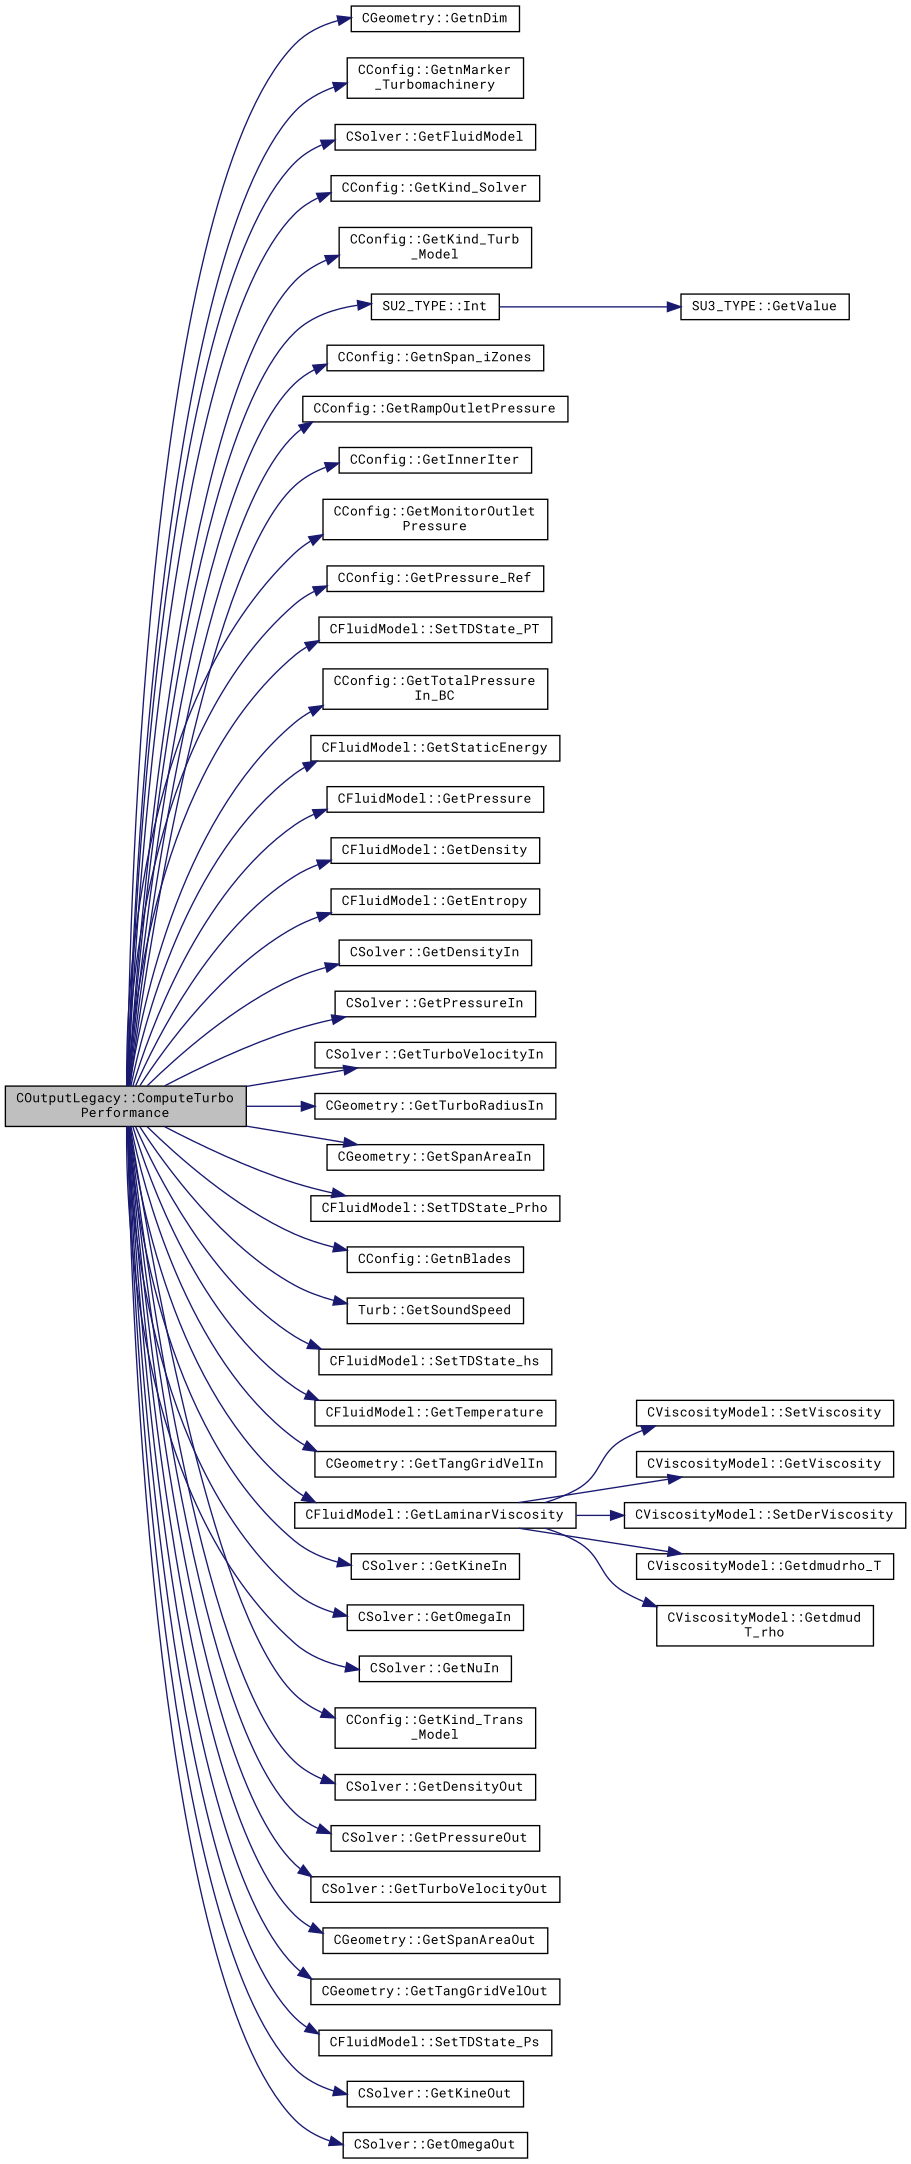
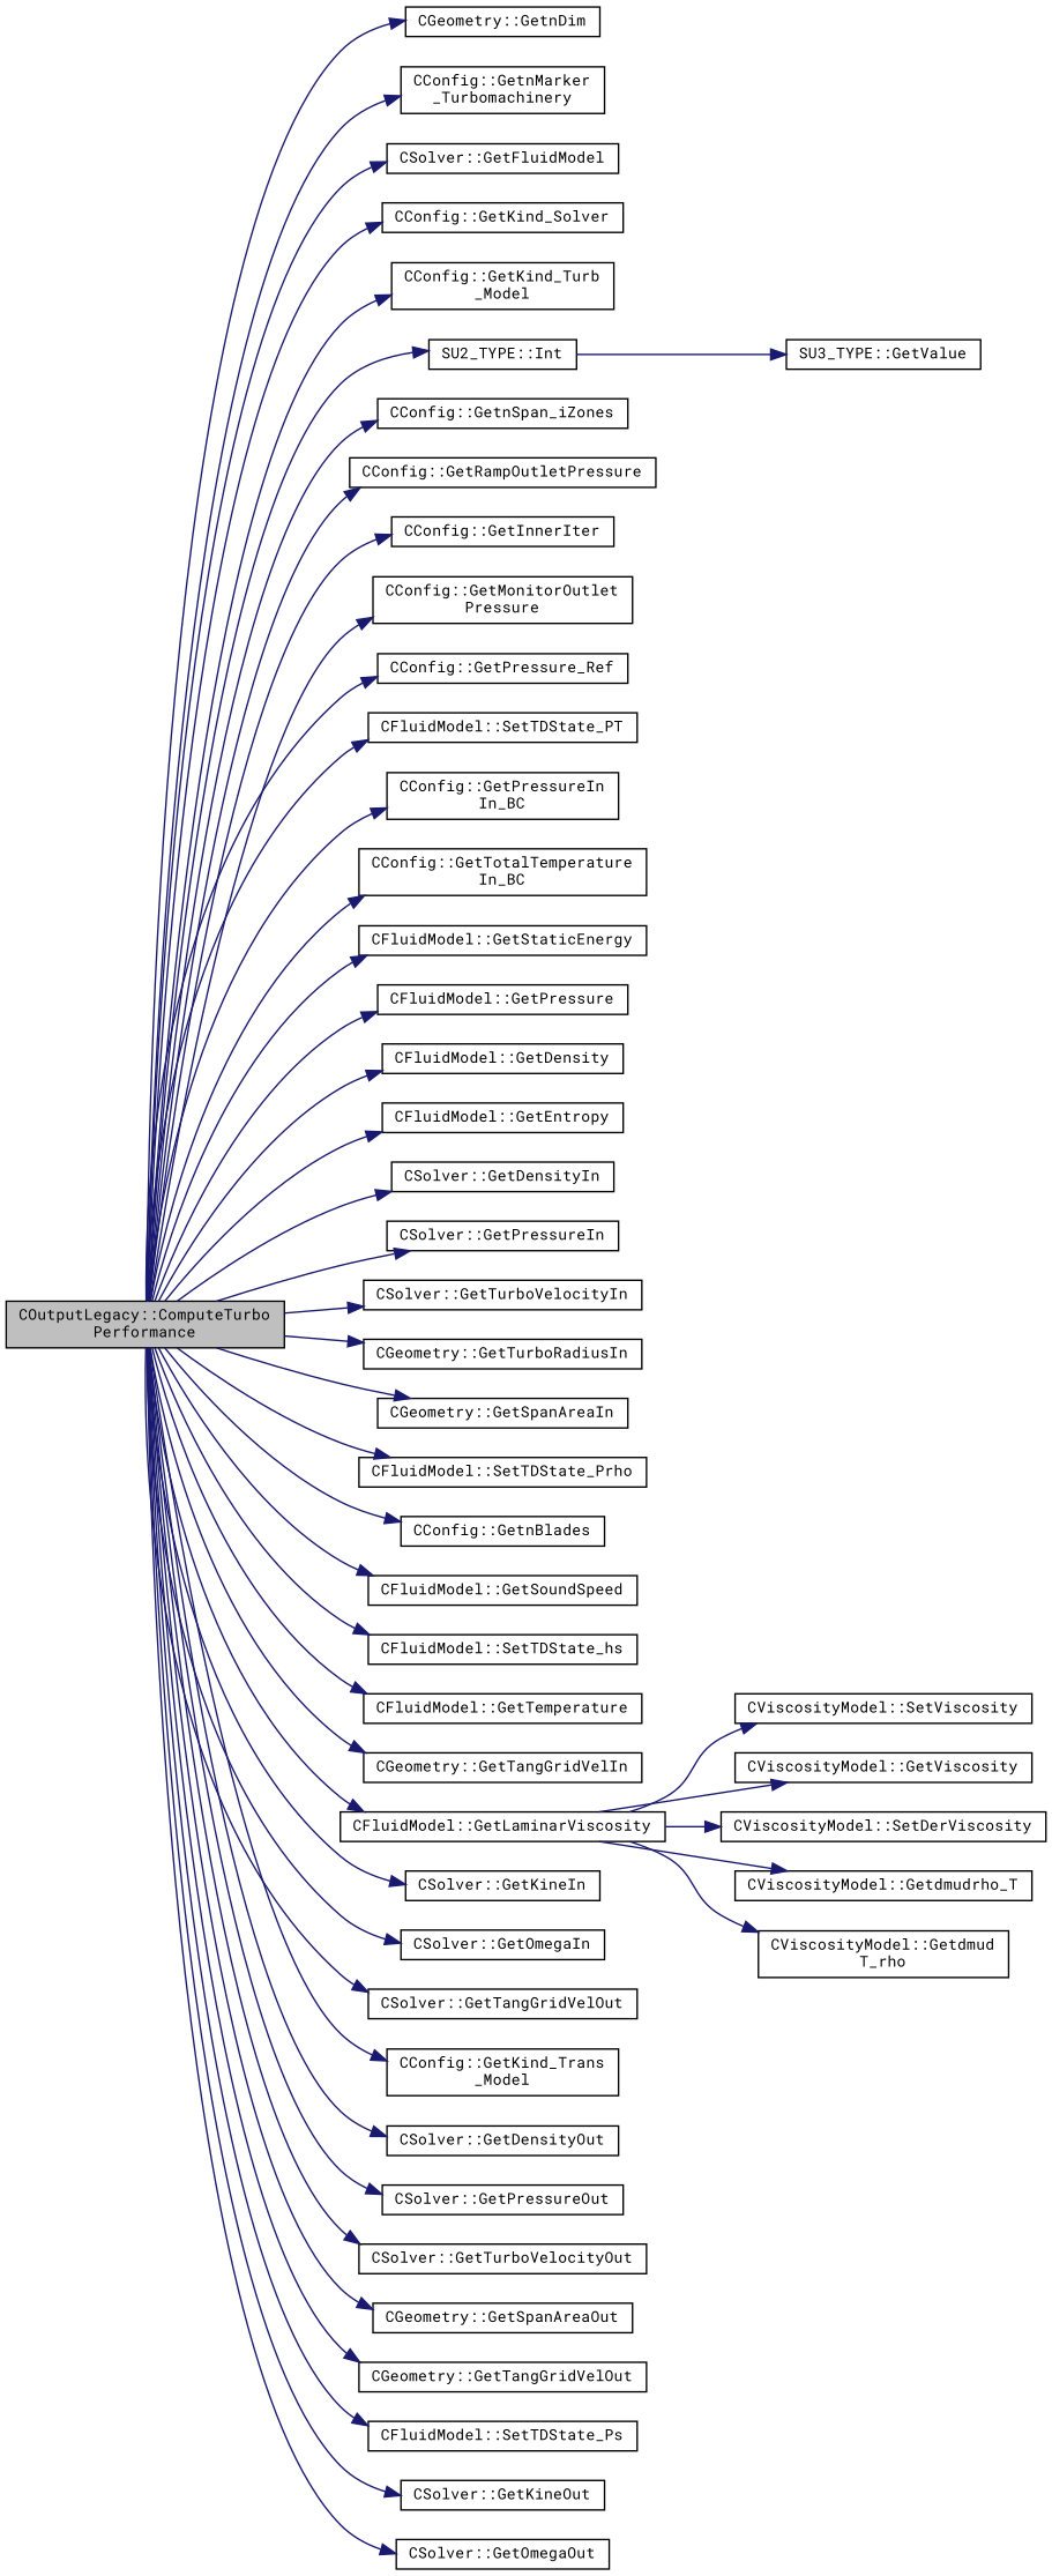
  digraph {
    fontname="Roboto Mono"
    rankdir=LR
    node [color=black fillcolor=white fontname="Roboto Mono" fontsize=10 shape=record style=filled]
    edge [color=midnightblue fontname="Roboto Mono" fontsize=10 labelfontname=Helvetica labelfontsize=10 style=solid]
    n1 [fillcolor=grey75 fontcolor=black height=0.2 label="COutputLegacy::ComputeTurbo\lPerformance" width=0.4]
    n2 [height=0.2 label="CGeometry::GetnDim" width=0.4]
    n3 [height=0.2 label="CConfig::GetnMarker\l_Turbomachinery" width=0.4]
    n4 [height=0.2 label="CSolver::GetFluidModel" width=0.4]
    n5 [height=0.2 label="CConfig::GetKind_Solver" width=0.4]
    n6 [height=0.2 label="CConfig::GetKind_Turb\l_Model" width=0.4]
    n7 [height=0.2 label="SU2_TYPE::Int" width=0.4]
    n8 [height=0.2 label="CConfig::GetnSpan_iZones" width=0.4]
    n9 [height=0.2 label="CConfig::GetRampOutletPressure" width=0.4]
    n10 [height=0.2 label="CConfig::GetInnerIter" width=0.4]
    n11 [height=0.2 label="CConfig::GetMonitorOutlet\lPressure" width=0.4]
    n12 [height=0.2 label="CConfig::GetPressure_Ref" width=0.4]
    n13 [height=0.2 label="CFluidModel::SetTDState_PT" width=0.4]
-   n14 [height=0.2 label="CConfig::GetTotalPressure\lIn_BC" width=0.4]
+   n14 [height=0.2 label="CConfig::GetPressureIn\lIn_BC" width=0.4]
+   n15 [height=0.2 label="CConfig::GetTotalTemperature\lIn_BC" width=0.4]
    n16 [height=0.2 label="CFluidModel::GetStaticEnergy" width=0.4]
    n17 [height=0.2 label="CFluidModel::GetPressure" width=0.4]
    n18 [height=0.2 label="CFluidModel::GetDensity" width=0.4]
    n19 [height=0.2 label="CFluidModel::GetEntropy" width=0.4]
    n20 [height=0.2 label="CSolver::GetDensityIn" width=0.4]
    n21 [height=0.2 label="CSolver::GetPressureIn" width=0.4]
    n22 [height=0.2 label="CSolver::GetTurboVelocityIn" width=0.4]
    n23 [height=0.2 label="CGeometry::GetTurboRadiusIn" width=0.4]
    n24 [height=0.2 label="CGeometry::GetSpanAreaIn" width=0.4]
    n25 [height=0.2 label="CFluidModel::SetTDState_Prho" width=0.4]
    n26 [height=0.2 label="CConfig::GetnBlades" width=0.4]
-   n27 [height=0.2 label="Turb::GetSoundSpeed" width=0.4]
+   n27 [height=0.2 label="CFluidModel::GetSoundSpeed" width=0.4]
    n28 [height=0.2 label="CFluidModel::SetTDState_hs" width=0.4]
    n29 [height=0.2 label="CFluidModel::GetTemperature" width=0.4]
    n30 [height=0.2 label="CGeometry::GetTangGridVelIn" width=0.4]
    n31 [height=0.2 label="CFluidModel::GetLaminarViscosity" width=0.4]
    n32 [height=0.2 label="CSolver::GetKineIn" width=0.4]
    n33 [height=0.2 label="CSolver::GetOmegaIn" width=0.4]
-   n34 [height=0.2 label="CSolver::GetNuIn" width=0.4]
+   n34 [height=0.2 label="CSolver::GetTangGridVelOut" width=0.4]
    n35 [height=0.2 label="CConfig::GetKind_Trans\l_Model" width=0.4]
    n36 [height=0.2 label="CSolver::GetDensityOut" width=0.4]
    n37 [height=0.2 label="CSolver::GetPressureOut" width=0.4]
    n38 [height=0.2 label="CSolver::GetTurboVelocityOut" width=0.4]
    n39 [height=0.2 label="CGeometry::GetSpanAreaOut" width=0.4]
    n40 [height=0.2 label="CGeometry::GetTangGridVelOut" width=0.4]
    n41 [height=0.2 label="CFluidModel::SetTDState_Ps" width=0.4]
    n42 [height=0.2 label="CSolver::GetKineOut" width=0.4]
    n43 [height=0.2 label="CSolver::GetOmegaOut" width=0.4]
    n44 [height=0.2 label="SU3_TYPE::GetValue" width=0.4]
    n45 [height=0.2 label="CViscosityModel::SetViscosity" width=0.4]
    n46 [height=0.2 label="CViscosityModel::GetViscosity" width=0.4]
    n47 [height=0.2 label="CViscosityModel::SetDerViscosity" width=0.4]
    n48 [height=0.2 label="CViscosityModel::Getdmudrho_T" width=0.4]
    n49 [height=0.2 label="CViscosityModel::Getdmud\lT_rho" width=0.4]
    n1 -> n2
    n1 -> n3
    n1 -> n4
    n1 -> n5
    n1 -> n6
    n1 -> n7
    n1 -> n8
    n1 -> n9
    n1 -> n10
    n1 -> n11
    n1 -> n12
    n1 -> n13
    n1 -> n14
+   n1 -> n15
    n1 -> n16
    n1 -> n17
    n1 -> n18
    n1 -> n19
    n1 -> n20
    n1 -> n21
    n1 -> n22
    n1 -> n23
    n1 -> n24
    n1 -> n25
    n1 -> n26
    n1 -> n27
    n1 -> n28
    n1 -> n29
    n1 -> n30
    n1 -> n31
    n1 -> n32
    n1 -> n33
    n1 -> n34
    n1 -> n35
    n1 -> n36
    n1 -> n37
    n1 -> n38
    n1 -> n39
    n1 -> n40
    n1 -> n41
    n1 -> n42
    n1 -> n43
    n7 -> n44
    n31 -> n45
    n31 -> n46
    n31 -> n47
    n31 -> n48
    n31 -> n49
  }
